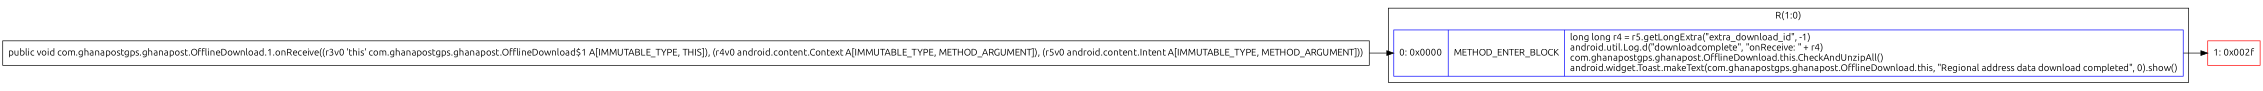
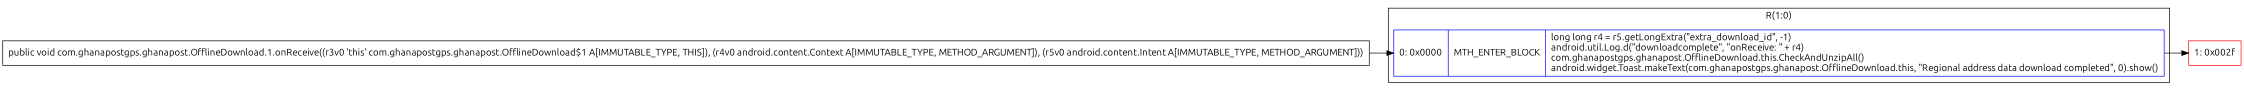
  digraph {
    rankdir=LR
    fontname=Ubuntu
    node [shape=record fontname=Ubuntu]
    edge [fontname=Ubuntu]
-   n1 [color=blue label="{0\:\ 0x0000|METHOD_ENTER_BLOCK\l|long long r4 = r5.getLongExtra(\"extra_download_id\", \-1)\landroid.util.Log.d(\"downloadcomplete\", \"onReceive: \" + r4)\lcom.ghanapostgps.ghanapost.OfflineDownload.this.CheckAndUnzipAll()\landroid.widget.Toast.makeText(com.ghanapostgps.ghanapost.OfflineDownload.this, \"Regional address data download completed\", 0).show()\l}"]
+   n1 [color=blue label="{0\:\ 0x0000|MTH_ENTER_BLOCK\l|long long r4 = r5.getLongExtra(\"extra_download_id\", \-1)\landroid.util.Log.d(\"downloadcomplete\", \"onReceive: \" + r4)\lcom.ghanapostgps.ghanapost.OfflineDownload.this.CheckAndUnzipAll()\landroid.widget.Toast.makeText(com.ghanapostgps.ghanapost.OfflineDownload.this, \"Regional address data download completed\", 0).show()\l}"]
    n2 [color=red label="{1\:\ 0x002f}"]
    n3 [label="{public void com.ghanapostgps.ghanapost.OfflineDownload.1.onReceive((r3v0 'this' com.ghanapostgps.ghanapost.OfflineDownload$1 A[IMMUTABLE_TYPE, THIS]), (r4v0 android.content.Context A[IMMUTABLE_TYPE, METHOD_ARGUMENT]), (r5v0 android.content.Intent A[IMMUTABLE_TYPE, METHOD_ARGUMENT])) }"]
    subgraph cluster_1 {
      label="R(1:0)"
      n1
    }
    n1 -> n2
    n3 -> n1
  }
